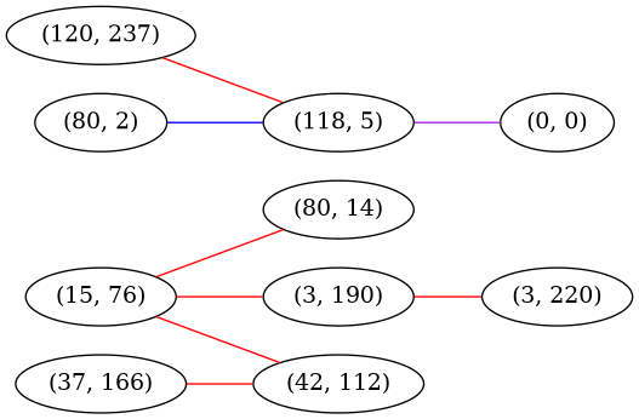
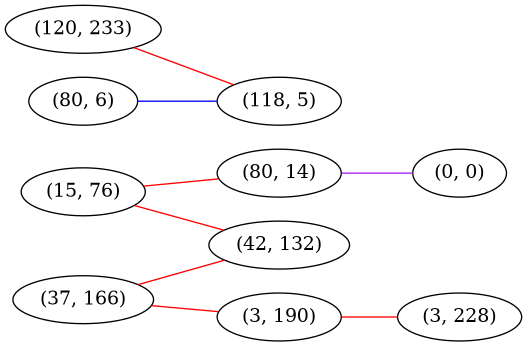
  graph {
    rankdir=LR
    edge [color=red weight=1]
    n1 [label="(80, 14)"]
    "(15, 76)"
-   "(42, 112)"
+   "(42, 112)" [label="(42, 132)"]
    "(0, 0)"
-   "(120, 233)" [label="(120, 237)"]
+   "(120, 233)"
    "(118, 5)"
    "(37, 166)"
    "(3, 190)"
-   "(3, 228)" [label="(3, 220)"]
-   "(80, 2)"
-   "(118, 5)" -- "(0, 0)" [color=purple weight=4]
+   "(3, 228)"
+   "(80, 2)" [label="(80, 6)"]
+   n1 -- "(0, 0)" [color=purple weight=4]
    "(15, 76)" -- n1
    "(15, 76)" -- "(42, 112)"
    "(120, 233)" -- "(118, 5)"
    "(37, 166)" -- "(42, 112)"
-   "(15, 76)" -- "(3, 190)"
+   "(37, 166)" -- "(3, 190)"
    "(3, 190)" -- "(3, 228)"
    "(80, 2)" -- "(118, 5)" [color=blue weight=3]
  }
